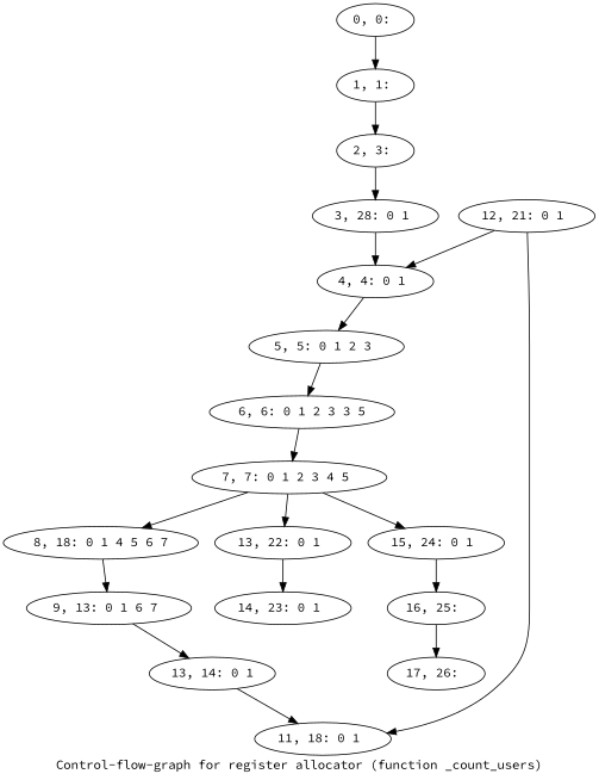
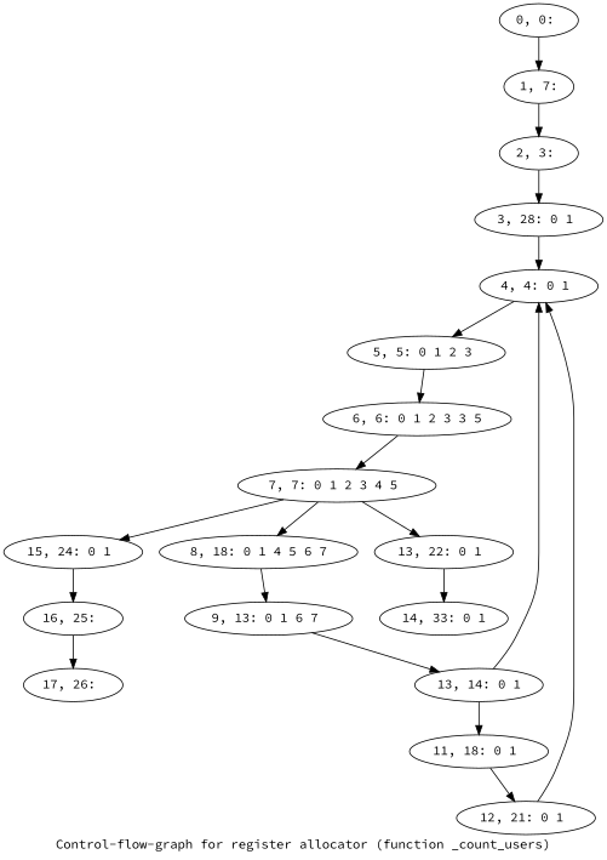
  digraph {
    fontname="Source Code Pro"
    label="Control-flow-graph for register allocator (function _count_users)"
    node [fontname="Source Code Pro"]
    edge [fontname="Source Code Pro"]
    n1 [label="0, 0: "]
-   n2 [label="1, 1: "]
+   n2 [label="1, 7:"]
    n3 [label="2, 3: "]
    n4 [label="3, 28: 0 1 "]
    n5 [label="4, 4: 0 1 "]
    n6 [label="5, 5: 0 1 2 3 "]
    n7 [label="6, 6: 0 1 2 3 3 5"]
    n8 [label="7, 7: 0 1 2 3 4 5 "]
    n9 [label="8, 18: 0 1 4 5 6 7"]
    n10 [label="13, 22: 0 1 "]
    n11 [label="15, 24: 0 1 "]
    n12 [label="9, 13: 0 1 6 7 "]
-   n13 [label="14, 23: 0 1 "]
+   n13 [label="14, 33: 0 1"]
    n14 [label="13, 14: 0 1"]
    n15 [label="11, 18: 0 1 "]
    n16 [label="12, 21: 0 1 "]
    n17 [label="16, 25: "]
    n18 [label="17, 26: "]
    n1 -> n2
    n2 -> n3
    n3 -> n4
    n4 -> n5
    n5 -> n6
    n6 -> n7
    n7 -> n8
    n8 -> n9
    n8 -> n10
    n8 -> n11
    n9 -> n12
    n10 -> n13
    n11 -> n17
    n12 -> n14
+   n14 -> n5
    n14 -> n15
-   n16 -> n15
+   n15 -> n16
    n16 -> n5
    n17 -> n18
  }
